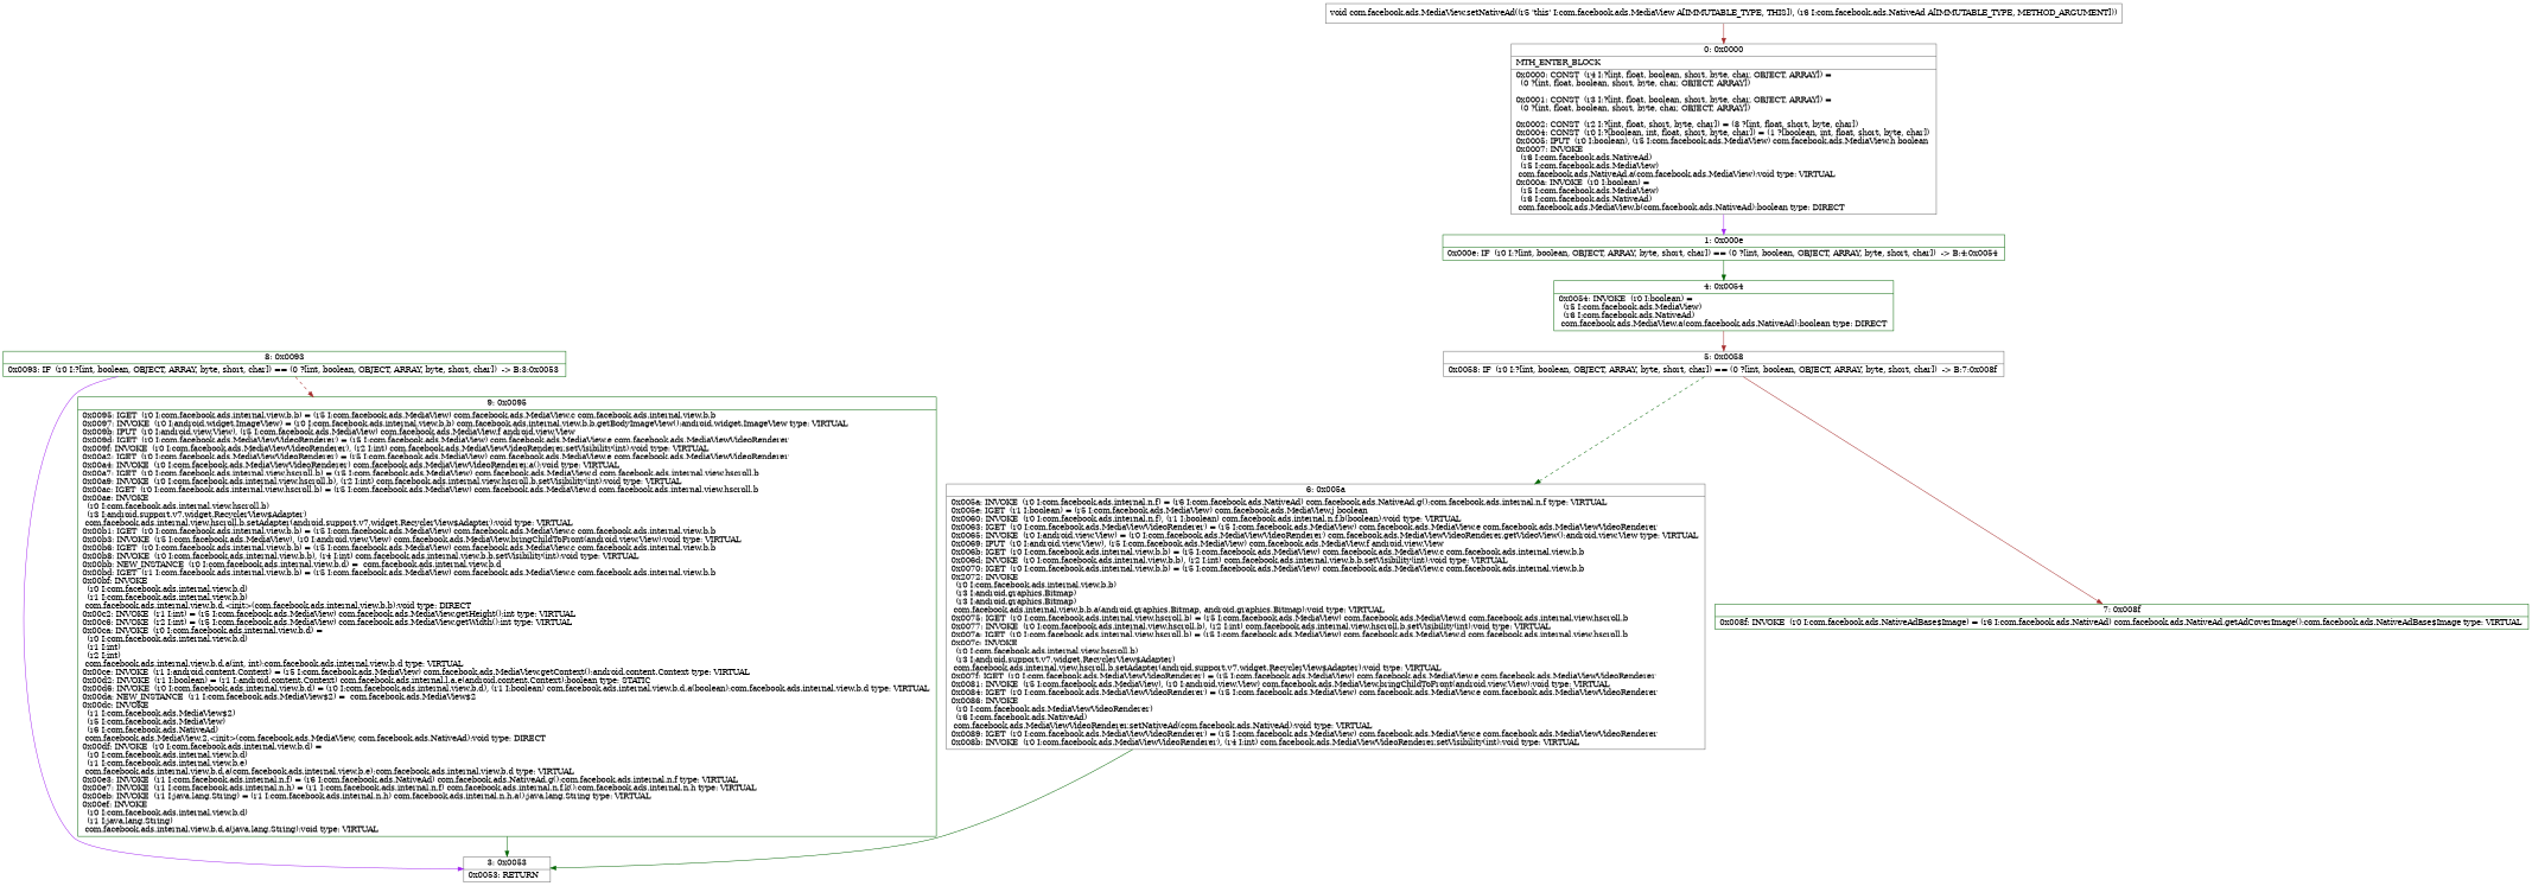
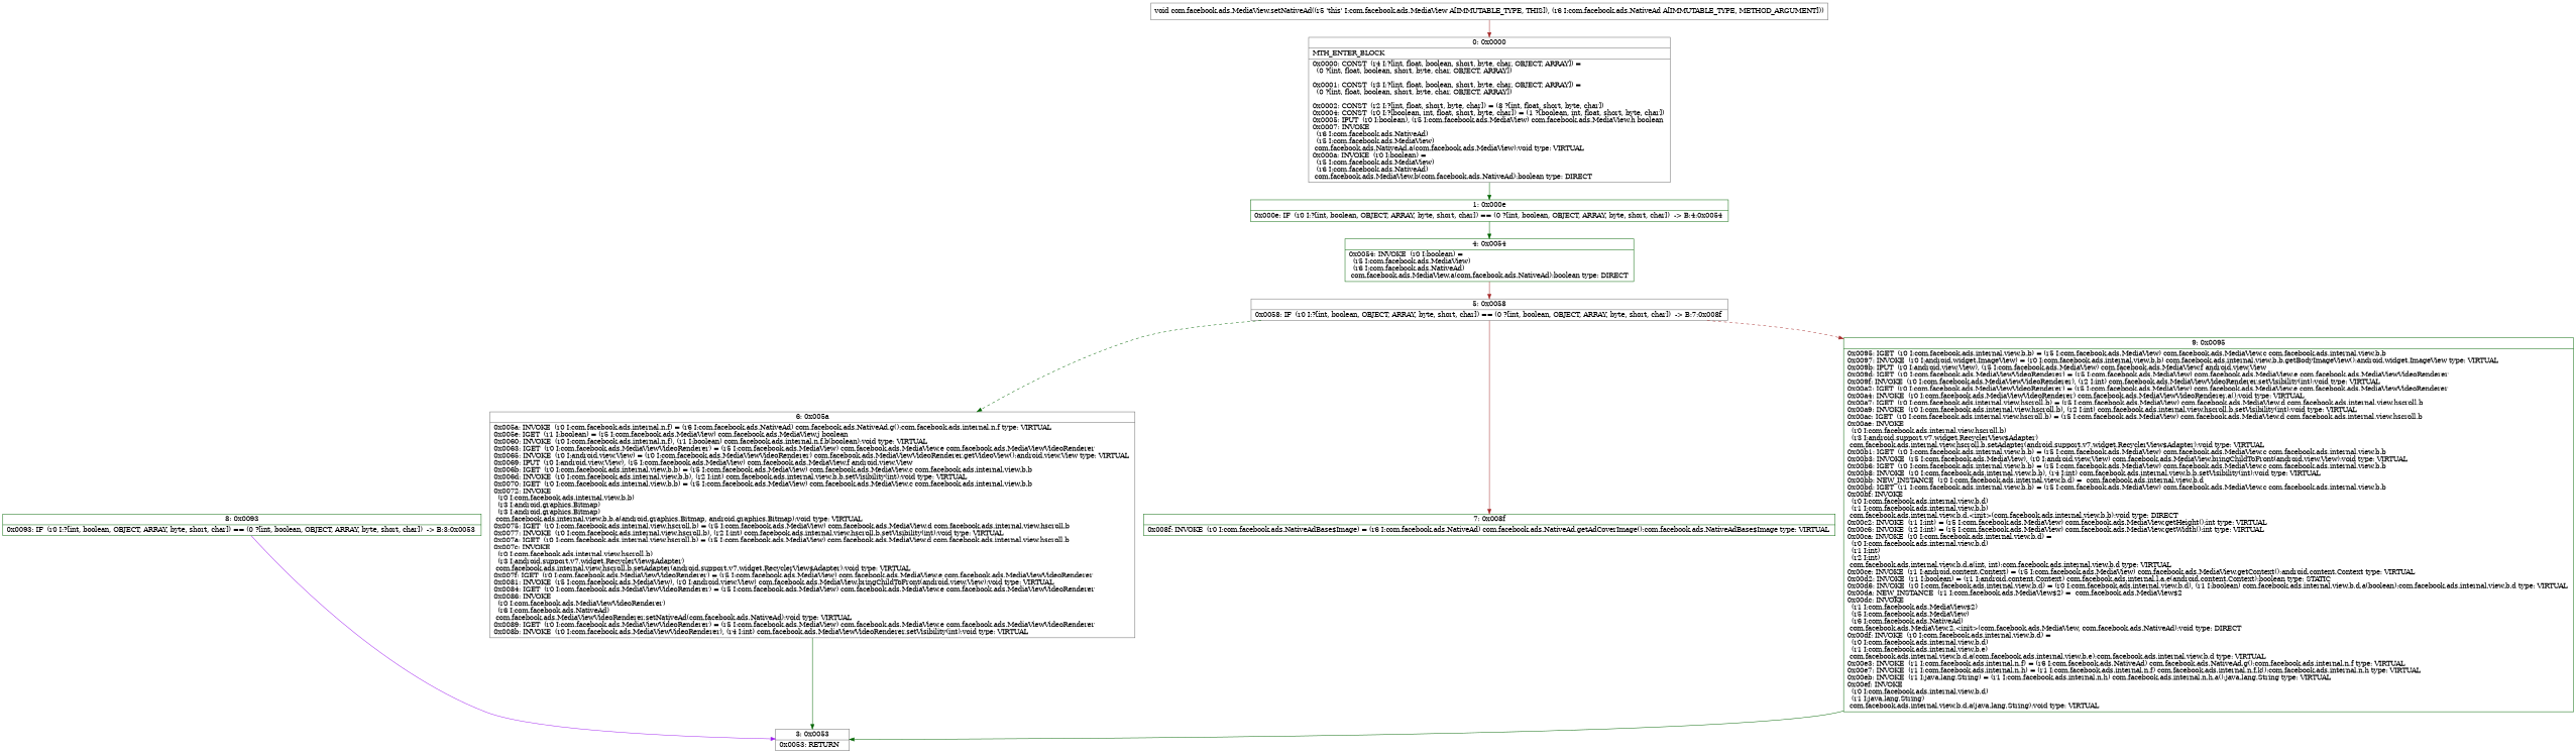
  digraph {
    node [color=gray40 shape=record]
    edge [color=darkgreen]
    n1 [label="{0\:\ 0x0000|MTH_ENTER_BLOCK\l|0x0000: CONST  (r4 I:?[int, float, boolean, short, byte, char, OBJECT, ARRAY]) = \l  (0 ?[int, float, boolean, short, byte, char, OBJECT, ARRAY])\l \l0x0001: CONST  (r3 I:?[int, float, boolean, short, byte, char, OBJECT, ARRAY]) = \l  (0 ?[int, float, boolean, short, byte, char, OBJECT, ARRAY])\l \l0x0002: CONST  (r2 I:?[int, float, short, byte, char]) = (8 ?[int, float, short, byte, char]) \l0x0004: CONST  (r0 I:?[boolean, int, float, short, byte, char]) = (1 ?[boolean, int, float, short, byte, char]) \l0x0005: IPUT  (r0 I:boolean), (r5 I:com.facebook.ads.MediaView) com.facebook.ads.MediaView.h boolean \l0x0007: INVOKE  \l  (r6 I:com.facebook.ads.NativeAd)\l  (r5 I:com.facebook.ads.MediaView)\l com.facebook.ads.NativeAd.a(com.facebook.ads.MediaView):void type: VIRTUAL \l0x000a: INVOKE  (r0 I:boolean) = \l  (r5 I:com.facebook.ads.MediaView)\l  (r6 I:com.facebook.ads.NativeAd)\l com.facebook.ads.MediaView.b(com.facebook.ads.NativeAd):boolean type: DIRECT \l}"]
    n2 [color=darkgreen label="{1\:\ 0x000e|0x000e: IF  (r0 I:?[int, boolean, OBJECT, ARRAY, byte, short, char]) == (0 ?[int, boolean, OBJECT, ARRAY, byte, short, char])  \-\> B:4:0x0054 \l}"]
    n3 [color=darkgreen label="{4\:\ 0x0054|0x0054: INVOKE  (r0 I:boolean) = \l  (r5 I:com.facebook.ads.MediaView)\l  (r6 I:com.facebook.ads.NativeAd)\l com.facebook.ads.MediaView.a(com.facebook.ads.NativeAd):boolean type: DIRECT \l}"]
    n4 [label="{5\:\ 0x0058|0x0058: IF  (r0 I:?[int, boolean, OBJECT, ARRAY, byte, short, char]) == (0 ?[int, boolean, OBJECT, ARRAY, byte, short, char])  \-\> B:7:0x008f \l}"]
    n5 [label="{3\:\ 0x0053|0x0053: RETURN   \l}"]
-   n6 [label="{6\:\ 0x005a|0x005a: INVOKE  (r0 I:com.facebook.ads.internal.n.f) = (r6 I:com.facebook.ads.NativeAd) com.facebook.ads.NativeAd.g():com.facebook.ads.internal.n.f type: VIRTUAL \l0x005e: IGET  (r1 I:boolean) = (r5 I:com.facebook.ads.MediaView) com.facebook.ads.MediaView.j boolean \l0x0060: INVOKE  (r0 I:com.facebook.ads.internal.n.f), (r1 I:boolean) com.facebook.ads.internal.n.f.b(boolean):void type: VIRTUAL \l0x0063: IGET  (r0 I:com.facebook.ads.MediaViewVideoRenderer) = (r5 I:com.facebook.ads.MediaView) com.facebook.ads.MediaView.e com.facebook.ads.MediaViewVideoRenderer \l0x0065: INVOKE  (r0 I:android.view.View) = (r0 I:com.facebook.ads.MediaViewVideoRenderer) com.facebook.ads.MediaViewVideoRenderer.getVideoView():android.view.View type: VIRTUAL \l0x0069: IPUT  (r0 I:android.view.View), (r5 I:com.facebook.ads.MediaView) com.facebook.ads.MediaView.f android.view.View \l0x006b: IGET  (r0 I:com.facebook.ads.internal.view.b.b) = (r5 I:com.facebook.ads.MediaView) com.facebook.ads.MediaView.c com.facebook.ads.internal.view.b.b \l0x006d: INVOKE  (r0 I:com.facebook.ads.internal.view.b.b), (r2 I:int) com.facebook.ads.internal.view.b.b.setVisibility(int):void type: VIRTUAL \l0x0070: IGET  (r0 I:com.facebook.ads.internal.view.b.b) = (r5 I:com.facebook.ads.MediaView) com.facebook.ads.MediaView.c com.facebook.ads.internal.view.b.b \l0x2072: INVOKE  \l  (r0 I:com.facebook.ads.internal.view.b.b)\l  (r3 I:android.graphics.Bitmap)\l  (r3 I:android.graphics.Bitmap)\l com.facebook.ads.internal.view.b.b.a(android.graphics.Bitmap, android.graphics.Bitmap):void type: VIRTUAL \l0x0075: IGET  (r0 I:com.facebook.ads.internal.view.hscroll.b) = (r5 I:com.facebook.ads.MediaView) com.facebook.ads.MediaView.d com.facebook.ads.internal.view.hscroll.b \l0x0077: INVOKE  (r0 I:com.facebook.ads.internal.view.hscroll.b), (r2 I:int) com.facebook.ads.internal.view.hscroll.b.setVisibility(int):void type: VIRTUAL \l0x007a: IGET  (r0 I:com.facebook.ads.internal.view.hscroll.b) = (r5 I:com.facebook.ads.MediaView) com.facebook.ads.MediaView.d com.facebook.ads.internal.view.hscroll.b \l0x007c: INVOKE  \l  (r0 I:com.facebook.ads.internal.view.hscroll.b)\l  (r3 I:android.support.v7.widget.RecyclerView$Adapter)\l com.facebook.ads.internal.view.hscroll.b.setAdapter(android.support.v7.widget.RecyclerView$Adapter):void type: VIRTUAL \l0x007f: IGET  (r0 I:com.facebook.ads.MediaViewVideoRenderer) = (r5 I:com.facebook.ads.MediaView) com.facebook.ads.MediaView.e com.facebook.ads.MediaViewVideoRenderer \l0x0081: INVOKE  (r5 I:com.facebook.ads.MediaView), (r0 I:android.view.View) com.facebook.ads.MediaView.bringChildToFront(android.view.View):void type: VIRTUAL \l0x0084: IGET  (r0 I:com.facebook.ads.MediaViewVideoRenderer) = (r5 I:com.facebook.ads.MediaView) com.facebook.ads.MediaView.e com.facebook.ads.MediaViewVideoRenderer \l0x0086: INVOKE  \l  (r0 I:com.facebook.ads.MediaViewVideoRenderer)\l  (r6 I:com.facebook.ads.NativeAd)\l com.facebook.ads.MediaViewVideoRenderer.setNativeAd(com.facebook.ads.NativeAd):void type: VIRTUAL \l0x0089: IGET  (r0 I:com.facebook.ads.MediaViewVideoRenderer) = (r5 I:com.facebook.ads.MediaView) com.facebook.ads.MediaView.e com.facebook.ads.MediaViewVideoRenderer \l0x008b: INVOKE  (r0 I:com.facebook.ads.MediaViewVideoRenderer), (r4 I:int) com.facebook.ads.MediaViewVideoRenderer.setVisibility(int):void type: VIRTUAL \l}"]
+   n6 [label="{6\:\ 0x005a|0x005a: INVOKE  (r0 I:com.facebook.ads.internal.n.f) = (r6 I:com.facebook.ads.NativeAd) com.facebook.ads.NativeAd.g():com.facebook.ads.internal.n.f type: VIRTUAL \l0x005e: IGET  (r1 I:boolean) = (r5 I:com.facebook.ads.MediaView) com.facebook.ads.MediaView.j boolean \l0x0060: INVOKE  (r0 I:com.facebook.ads.internal.n.f), (r1 I:boolean) com.facebook.ads.internal.n.f.b(boolean):void type: VIRTUAL \l0x0063: IGET  (r0 I:com.facebook.ads.MediaViewVideoRenderer) = (r5 I:com.facebook.ads.MediaView) com.facebook.ads.MediaView.e com.facebook.ads.MediaViewVideoRenderer \l0x0065: INVOKE  (r0 I:android.view.View) = (r0 I:com.facebook.ads.MediaViewVideoRenderer) com.facebook.ads.MediaViewVideoRenderer.getVideoView():android.view.View type: VIRTUAL \l0x0069: IPUT  (r0 I:android.view.View), (r5 I:com.facebook.ads.MediaView) com.facebook.ads.MediaView.f android.view.View \l0x006b: IGET  (r0 I:com.facebook.ads.internal.view.b.b) = (r5 I:com.facebook.ads.MediaView) com.facebook.ads.MediaView.c com.facebook.ads.internal.view.b.b \l0x006d: INVOKE  (r0 I:com.facebook.ads.internal.view.b.b), (r2 I:int) com.facebook.ads.internal.view.b.b.setVisibility(int):void type: VIRTUAL \l0x0070: IGET  (r0 I:com.facebook.ads.internal.view.b.b) = (r5 I:com.facebook.ads.MediaView) com.facebook.ads.MediaView.c com.facebook.ads.internal.view.b.b \l0x0072: INVOKE  \l  (r0 I:com.facebook.ads.internal.view.b.b)\l  (r3 I:android.graphics.Bitmap)\l  (r3 I:android.graphics.Bitmap)\l com.facebook.ads.internal.view.b.b.a(android.graphics.Bitmap, android.graphics.Bitmap):void type: VIRTUAL \l0x0075: IGET  (r0 I:com.facebook.ads.internal.view.hscroll.b) = (r5 I:com.facebook.ads.MediaView) com.facebook.ads.MediaView.d com.facebook.ads.internal.view.hscroll.b \l0x0077: INVOKE  (r0 I:com.facebook.ads.internal.view.hscroll.b), (r2 I:int) com.facebook.ads.internal.view.hscroll.b.setVisibility(int):void type: VIRTUAL \l0x007a: IGET  (r0 I:com.facebook.ads.internal.view.hscroll.b) = (r5 I:com.facebook.ads.MediaView) com.facebook.ads.MediaView.d com.facebook.ads.internal.view.hscroll.b \l0x007c: INVOKE  \l  (r0 I:com.facebook.ads.internal.view.hscroll.b)\l  (r3 I:android.support.v7.widget.RecyclerView$Adapter)\l com.facebook.ads.internal.view.hscroll.b.setAdapter(android.support.v7.widget.RecyclerView$Adapter):void type: VIRTUAL \l0x007f: IGET  (r0 I:com.facebook.ads.MediaViewVideoRenderer) = (r5 I:com.facebook.ads.MediaView) com.facebook.ads.MediaView.e com.facebook.ads.MediaViewVideoRenderer \l0x0081: INVOKE  (r5 I:com.facebook.ads.MediaView), (r0 I:android.view.View) com.facebook.ads.MediaView.bringChildToFront(android.view.View):void type: VIRTUAL \l0x0084: IGET  (r0 I:com.facebook.ads.MediaViewVideoRenderer) = (r5 I:com.facebook.ads.MediaView) com.facebook.ads.MediaView.e com.facebook.ads.MediaViewVideoRenderer \l0x0086: INVOKE  \l  (r0 I:com.facebook.ads.MediaViewVideoRenderer)\l  (r6 I:com.facebook.ads.NativeAd)\l com.facebook.ads.MediaViewVideoRenderer.setNativeAd(com.facebook.ads.NativeAd):void type: VIRTUAL \l0x0089: IGET  (r0 I:com.facebook.ads.MediaViewVideoRenderer) = (r5 I:com.facebook.ads.MediaView) com.facebook.ads.MediaView.e com.facebook.ads.MediaViewVideoRenderer \l0x008b: INVOKE  (r0 I:com.facebook.ads.MediaViewVideoRenderer), (r4 I:int) com.facebook.ads.MediaViewVideoRenderer.setVisibility(int):void type: VIRTUAL \l}"]
    n7 [color=darkgreen label="{7\:\ 0x008f|0x008f: INVOKE  (r0 I:com.facebook.ads.NativeAdBase$Image) = (r6 I:com.facebook.ads.NativeAd) com.facebook.ads.NativeAd.getAdCoverImage():com.facebook.ads.NativeAdBase$Image type: VIRTUAL \l}"]
    n8 [color=darkgreen label="{8\:\ 0x0093|0x0093: IF  (r0 I:?[int, boolean, OBJECT, ARRAY, byte, short, char]) == (0 ?[int, boolean, OBJECT, ARRAY, byte, short, char])  \-\> B:3:0x0053 \l}"]
    n9 [color=darkgreen label="{9\:\ 0x0095|0x0095: IGET  (r0 I:com.facebook.ads.internal.view.b.b) = (r5 I:com.facebook.ads.MediaView) com.facebook.ads.MediaView.c com.facebook.ads.internal.view.b.b \l0x0097: INVOKE  (r0 I:android.widget.ImageView) = (r0 I:com.facebook.ads.internal.view.b.b) com.facebook.ads.internal.view.b.b.getBodyImageView():android.widget.ImageView type: VIRTUAL \l0x009b: IPUT  (r0 I:android.view.View), (r5 I:com.facebook.ads.MediaView) com.facebook.ads.MediaView.f android.view.View \l0x009d: IGET  (r0 I:com.facebook.ads.MediaViewVideoRenderer) = (r5 I:com.facebook.ads.MediaView) com.facebook.ads.MediaView.e com.facebook.ads.MediaViewVideoRenderer \l0x009f: INVOKE  (r0 I:com.facebook.ads.MediaViewVideoRenderer), (r2 I:int) com.facebook.ads.MediaViewVideoRenderer.setVisibility(int):void type: VIRTUAL \l0x00a2: IGET  (r0 I:com.facebook.ads.MediaViewVideoRenderer) = (r5 I:com.facebook.ads.MediaView) com.facebook.ads.MediaView.e com.facebook.ads.MediaViewVideoRenderer \l0x00a4: INVOKE  (r0 I:com.facebook.ads.MediaViewVideoRenderer) com.facebook.ads.MediaViewVideoRenderer.a():void type: VIRTUAL \l0x00a7: IGET  (r0 I:com.facebook.ads.internal.view.hscroll.b) = (r5 I:com.facebook.ads.MediaView) com.facebook.ads.MediaView.d com.facebook.ads.internal.view.hscroll.b \l0x00a9: INVOKE  (r0 I:com.facebook.ads.internal.view.hscroll.b), (r2 I:int) com.facebook.ads.internal.view.hscroll.b.setVisibility(int):void type: VIRTUAL \l0x00ac: IGET  (r0 I:com.facebook.ads.internal.view.hscroll.b) = (r5 I:com.facebook.ads.MediaView) com.facebook.ads.MediaView.d com.facebook.ads.internal.view.hscroll.b \l0x00ae: INVOKE  \l  (r0 I:com.facebook.ads.internal.view.hscroll.b)\l  (r3 I:android.support.v7.widget.RecyclerView$Adapter)\l com.facebook.ads.internal.view.hscroll.b.setAdapter(android.support.v7.widget.RecyclerView$Adapter):void type: VIRTUAL \l0x00b1: IGET  (r0 I:com.facebook.ads.internal.view.b.b) = (r5 I:com.facebook.ads.MediaView) com.facebook.ads.MediaView.c com.facebook.ads.internal.view.b.b \l0x00b3: INVOKE  (r5 I:com.facebook.ads.MediaView), (r0 I:android.view.View) com.facebook.ads.MediaView.bringChildToFront(android.view.View):void type: VIRTUAL \l0x00b6: IGET  (r0 I:com.facebook.ads.internal.view.b.b) = (r5 I:com.facebook.ads.MediaView) com.facebook.ads.MediaView.c com.facebook.ads.internal.view.b.b \l0x00b8: INVOKE  (r0 I:com.facebook.ads.internal.view.b.b), (r4 I:int) com.facebook.ads.internal.view.b.b.setVisibility(int):void type: VIRTUAL \l0x00bb: NEW_INSTANCE  (r0 I:com.facebook.ads.internal.view.b.d) =  com.facebook.ads.internal.view.b.d \l0x00bd: IGET  (r1 I:com.facebook.ads.internal.view.b.b) = (r5 I:com.facebook.ads.MediaView) com.facebook.ads.MediaView.c com.facebook.ads.internal.view.b.b \l0x00bf: INVOKE  \l  (r0 I:com.facebook.ads.internal.view.b.d)\l  (r1 I:com.facebook.ads.internal.view.b.b)\l com.facebook.ads.internal.view.b.d.\<init\>(com.facebook.ads.internal.view.b.b):void type: DIRECT \l0x00c2: INVOKE  (r1 I:int) = (r5 I:com.facebook.ads.MediaView) com.facebook.ads.MediaView.getHeight():int type: VIRTUAL \l0x00c6: INVOKE  (r2 I:int) = (r5 I:com.facebook.ads.MediaView) com.facebook.ads.MediaView.getWidth():int type: VIRTUAL \l0x00ca: INVOKE  (r0 I:com.facebook.ads.internal.view.b.d) = \l  (r0 I:com.facebook.ads.internal.view.b.d)\l  (r1 I:int)\l  (r2 I:int)\l com.facebook.ads.internal.view.b.d.a(int, int):com.facebook.ads.internal.view.b.d type: VIRTUAL \l0x00ce: INVOKE  (r1 I:android.content.Context) = (r5 I:com.facebook.ads.MediaView) com.facebook.ads.MediaView.getContext():android.content.Context type: VIRTUAL \l0x00d2: INVOKE  (r1 I:boolean) = (r1 I:android.content.Context) com.facebook.ads.internal.l.a.e(android.content.Context):boolean type: STATIC \l0x00d6: INVOKE  (r0 I:com.facebook.ads.internal.view.b.d) = (r0 I:com.facebook.ads.internal.view.b.d), (r1 I:boolean) com.facebook.ads.internal.view.b.d.a(boolean):com.facebook.ads.internal.view.b.d type: VIRTUAL \l0x00da: NEW_INSTANCE  (r1 I:com.facebook.ads.MediaView$2) =  com.facebook.ads.MediaView$2 \l0x00dc: INVOKE  \l  (r1 I:com.facebook.ads.MediaView$2)\l  (r5 I:com.facebook.ads.MediaView)\l  (r6 I:com.facebook.ads.NativeAd)\l com.facebook.ads.MediaView.2.\<init\>(com.facebook.ads.MediaView, com.facebook.ads.NativeAd):void type: DIRECT \l0x00df: INVOKE  (r0 I:com.facebook.ads.internal.view.b.d) = \l  (r0 I:com.facebook.ads.internal.view.b.d)\l  (r1 I:com.facebook.ads.internal.view.b.e)\l com.facebook.ads.internal.view.b.d.a(com.facebook.ads.internal.view.b.e):com.facebook.ads.internal.view.b.d type: VIRTUAL \l0x00e3: INVOKE  (r1 I:com.facebook.ads.internal.n.f) = (r6 I:com.facebook.ads.NativeAd) com.facebook.ads.NativeAd.g():com.facebook.ads.internal.n.f type: VIRTUAL \l0x00e7: INVOKE  (r1 I:com.facebook.ads.internal.n.h) = (r1 I:com.facebook.ads.internal.n.f) com.facebook.ads.internal.n.f.k():com.facebook.ads.internal.n.h type: VIRTUAL \l0x00eb: INVOKE  (r1 I:java.lang.String) = (r1 I:com.facebook.ads.internal.n.h) com.facebook.ads.internal.n.h.a():java.lang.String type: VIRTUAL \l0x00ef: INVOKE  \l  (r0 I:com.facebook.ads.internal.view.b.d)\l  (r1 I:java.lang.String)\l com.facebook.ads.internal.view.b.d.a(java.lang.String):void type: VIRTUAL \l}"]
    n10 [label="{void com.facebook.ads.MediaView.setNativeAd((r5 'this' I:com.facebook.ads.MediaView A[IMMUTABLE_TYPE, THIS]), (r6 I:com.facebook.ads.NativeAd A[IMMUTABLE_TYPE, METHOD_ARGUMENT])) }"]
-   n1 -> n2 [color=purple]
+   n1 -> n2
    n2 -> n3
    n3 -> n4 [color=brown]
    n4 -> n6 [style=dashed]
    n4 -> n7 [color=brown]
    n6 -> n5
    n8 -> n5 [color=purple]
-   n8 -> n9 [color=brown style=dashed]
+   n4 -> n9 [color=brown style=dashed]
    n9 -> n5
    n10 -> n1 [color=brown]
  }
